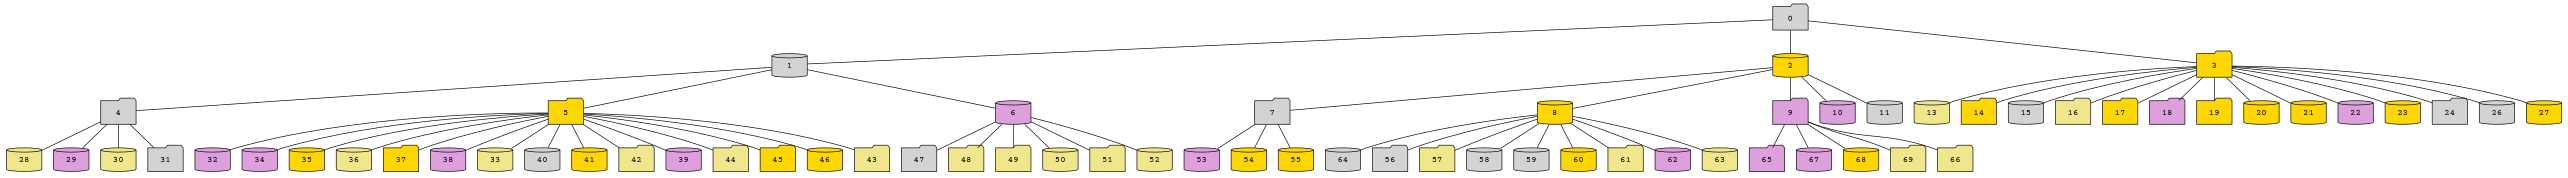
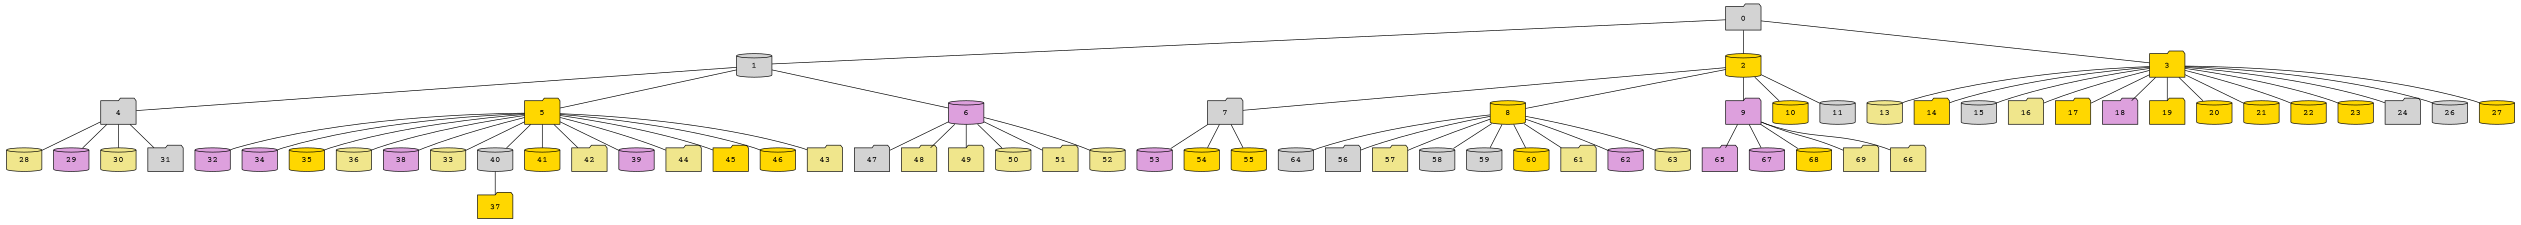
  graph {
    fontname="Courier Prime"
    node [fillcolor=gold fontname="Courier Prime" shape=cylinder style=filled]
    edge [fontname="Courier Prime"]
    0 [fillcolor=lightgrey shape=folder]
    1 [fillcolor=lightgrey]
    2
    3 [shape=folder]
    4 [fillcolor=lightgrey shape=folder]
    5 [shape=folder]
    6 [fillcolor=plum]
    7 [fillcolor=lightgrey shape=folder]
    8
    9 [fillcolor=plum shape=folder]
-   10 [fillcolor=plum]
+   10
    11 [fillcolor=lightgrey]
    13 [fillcolor=khaki]
    14 [shape=folder]
    15 [fillcolor=lightgrey]
    16 [fillcolor=khaki shape=folder]
    17 [shape=folder]
    18 [fillcolor=plum shape=folder]
    19 [shape=folder]
    20
    21
-   22 [fillcolor=plum]
+   22
    23
    24 [fillcolor=lightgrey shape=folder]
    26 [fillcolor=lightgrey]
    27
    28 [fillcolor=khaki]
    29 [fillcolor=plum]
    30 [fillcolor=khaki]
    31 [fillcolor=lightgrey shape=folder]
    32 [fillcolor=plum]
    34 [fillcolor=plum]
    35
    36 [fillcolor=khaki]
    37 [shape=folder]
    38 [fillcolor=plum]
    33 [fillcolor=khaki]
    40 [fillcolor=lightgrey]
    41
    42 [fillcolor=khaki shape=folder]
    39 [fillcolor=plum]
    44 [fillcolor=khaki shape=folder]
    45 [shape=folder]
    46
    43 [fillcolor=khaki shape=folder]
    47 [fillcolor=lightgrey shape=folder]
    48 [fillcolor=khaki shape=folder]
    49 [fillcolor=khaki shape=folder]
    50 [fillcolor=khaki]
    51 [fillcolor=khaki shape=folder]
    52 [fillcolor=khaki]
    53 [fillcolor=plum]
    54
    55
    64 [fillcolor=lightgrey]
    56 [fillcolor=lightgrey shape=folder]
    57 [fillcolor=khaki shape=folder]
    58 [fillcolor=lightgrey]
    59 [fillcolor=lightgrey]
    60
    61 [fillcolor=khaki shape=folder]
    62 [fillcolor=plum]
    63 [fillcolor=khaki]
    65 [fillcolor=plum shape=folder]
    67 [fillcolor=plum]
    68
    69 [fillcolor=khaki shape=folder]
    66 [fillcolor=khaki shape=folder]
    0 -- 1
    0 -- 2
    0 -- 3
    1 -- 4
    1 -- 5
    1 -- 6
    2 -- 7
    2 -- 8
    2 -- 9
    2 -- 10
    2 -- 11
    3 -- 13
    3 -- 14
    3 -- 15
    3 -- 16
    3 -- 17
    3 -- 18
    3 -- 19
    3 -- 20
    3 -- 21
    3 -- 22
    3 -- 23
    3 -- 24
    3 -- 26
    3 -- 27
    4 -- 28
    4 -- 29
    4 -- 30
    4 -- 31
    5 -- 32
    5 -- 34
    5 -- 35
    5 -- 36
-   5 -- 37
+   40 -- 37
    5 -- 38
    5 -- 33
    5 -- 40
    5 -- 41
    5 -- 42
    5 -- 39
    5 -- 44
    5 -- 45
    5 -- 46
    5 -- 43
    6 -- 47
    6 -- 48
    6 -- 49
    6 -- 50
    6 -- 51
    6 -- 52
    7 -- 53
    7 -- 54
    7 -- 55
    8 -- 64
    8 -- 56
    8 -- 57
    8 -- 58
    8 -- 59
    8 -- 60
    8 -- 61
    8 -- 62
    8 -- 63
    9 -- 65
    9 -- 67
    9 -- 68
    9 -- 69
    9 -- 66
  }
